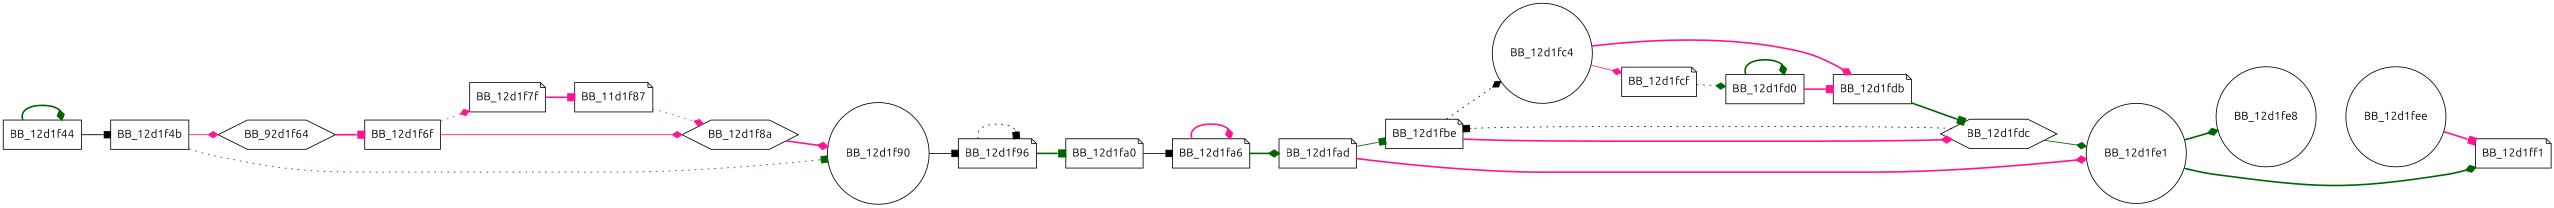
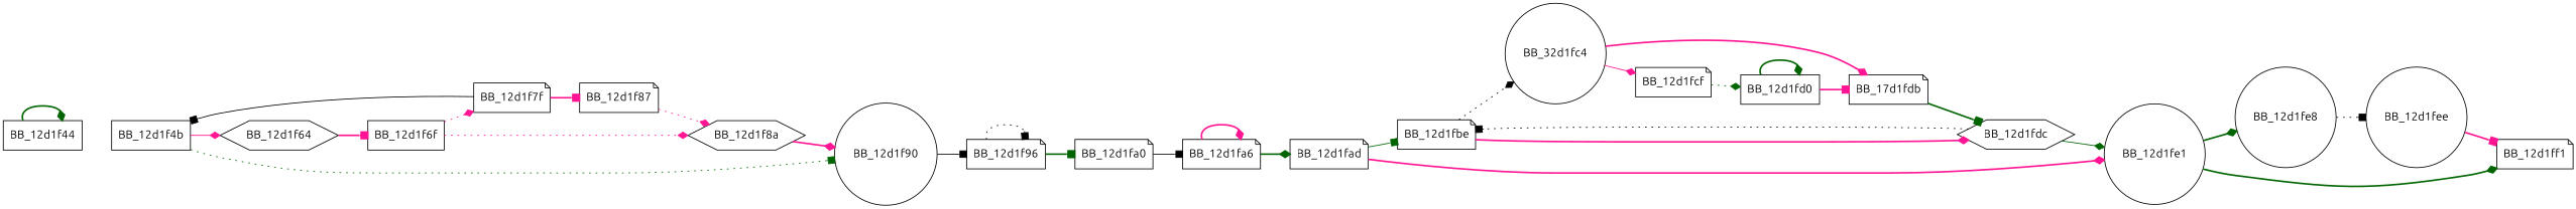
  digraph {
    fontname=Ubuntu
    rankdir=LR
    node [fontname=Ubuntu shape=note]
    edge [arrowhead=diamond color=deeppink fontname=Ubuntu style=bold]
    BB_12d1f44 [shape=box]
    BB_12d1f4b [shape=box]
-   BB_12d1f64 [shape=hexagon label=BB_92d1f64]
+   BB_12d1f64 [shape=hexagon]
    BB_12d1f90 [shape=circle]
    BB_12d1f6f [shape=box]
    BB_12d1f96
    BB_12d1f7f
    BB_12d1f8a [shape=hexagon]
    BB_12d1fa0
-   BB_12d1f87 [label=BB_11d1f87]
+   BB_12d1f87
    BB_12d1fa6
    BB_12d1fad
    BB_12d1fbe
    BB_12d1fe1 [shape=circle]
-   BB_12d1fc4 [shape=circle]
+   BB_12d1fc4 [shape=circle label=BB_32d1fc4]
    BB_12d1fdc [shape=hexagon]
    BB_12d1fe8 [shape=circle]
    BB_12d1ff1
    BB_12d1fcf
-   BB_12d1fdb
+   BB_12d1fdb [label=BB_17d1fdb]
    BB_12d1fee [shape=circle]
    BB_12d1fd0 [shape=box]
    BB_12d1f44 -> BB_12d1f44 [color=darkgreen]
-   BB_12d1f44 -> BB_12d1f4b [arrowhead=box color=black style=solid]
+   BB_12d1f7f -> BB_12d1f4b [arrowhead=box color=black style=solid]
    BB_12d1f4b -> BB_12d1f64 [style=solid]
    BB_12d1f4b -> BB_12d1f90 [arrowhead=box color=darkgreen style=dotted]
    BB_12d1f64 -> BB_12d1f6f [arrowhead=box]
    BB_12d1f90 -> BB_12d1f96 [arrowhead=box color=black style=solid]
    BB_12d1f6f -> BB_12d1f7f [style=dotted]
-   BB_12d1f6f -> BB_12d1f8a [style=solid]
+   BB_12d1f6f -> BB_12d1f8a [style=dotted]
    BB_12d1f96 -> BB_12d1f96 [arrowhead=box color=black style=dotted]
    BB_12d1f96 -> BB_12d1fa0 [arrowhead=box color=darkgreen]
    BB_12d1f7f -> BB_12d1f87 [arrowhead=box]
    BB_12d1f8a -> BB_12d1f90
    BB_12d1fa0 -> BB_12d1fa6 [arrowhead=box color=black style=solid]
    BB_12d1f87 -> BB_12d1f8a [style=dotted]
    BB_12d1fa6 -> BB_12d1fa6
    BB_12d1fa6 -> BB_12d1fad [color=darkgreen]
    BB_12d1fad -> BB_12d1fbe [arrowhead=box color=darkgreen style=solid]
    BB_12d1fad -> BB_12d1fe1
    BB_12d1fbe -> BB_12d1fc4 [color=black style=dotted]
    BB_12d1fbe -> BB_12d1fdc
    BB_12d1fe1 -> BB_12d1fe8 [color=darkgreen]
    BB_12d1fe1 -> BB_12d1ff1 [color=darkgreen]
    BB_12d1fc4 -> BB_12d1fcf [style=solid]
    BB_12d1fc4 -> BB_12d1fdb
    BB_12d1fdc -> BB_12d1fbe [arrowhead=box color=black style=dotted]
    BB_12d1fdc -> BB_12d1fe1 [color=darkgreen style=solid]
+   BB_12d1fe8 -> BB_12d1fee [arrowhead=box color=black style=dotted]
    BB_12d1fcf -> BB_12d1fd0 [color=darkgreen style=dotted]
    BB_12d1fdb -> BB_12d1fdc [arrowhead=box color=darkgreen]
    BB_12d1fee -> BB_12d1ff1 [arrowhead=box]
    BB_12d1fd0 -> BB_12d1fdb [arrowhead=box]
    BB_12d1fd0 -> BB_12d1fd0 [color=darkgreen]
  }
